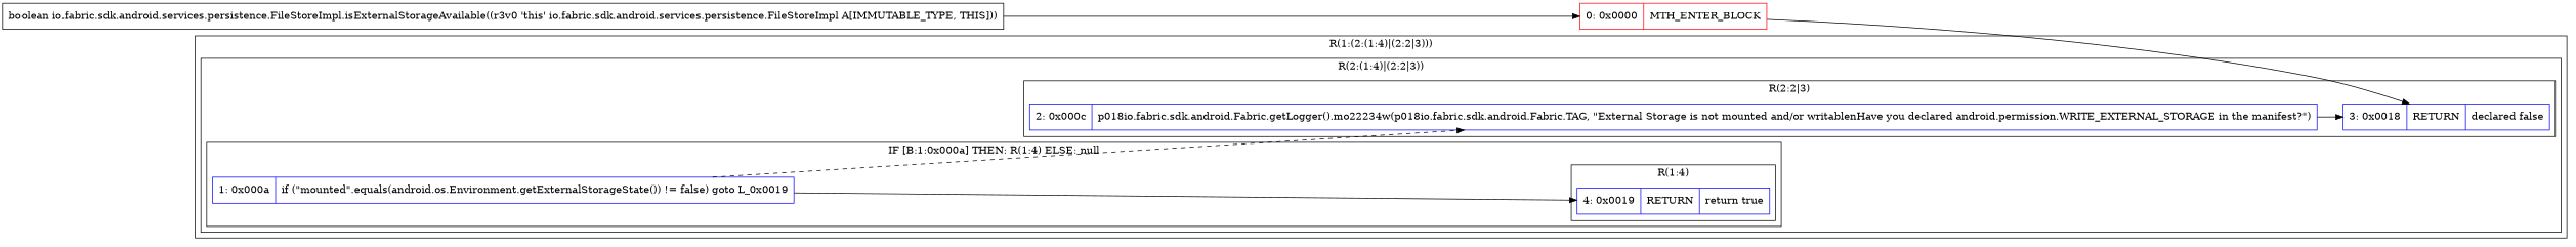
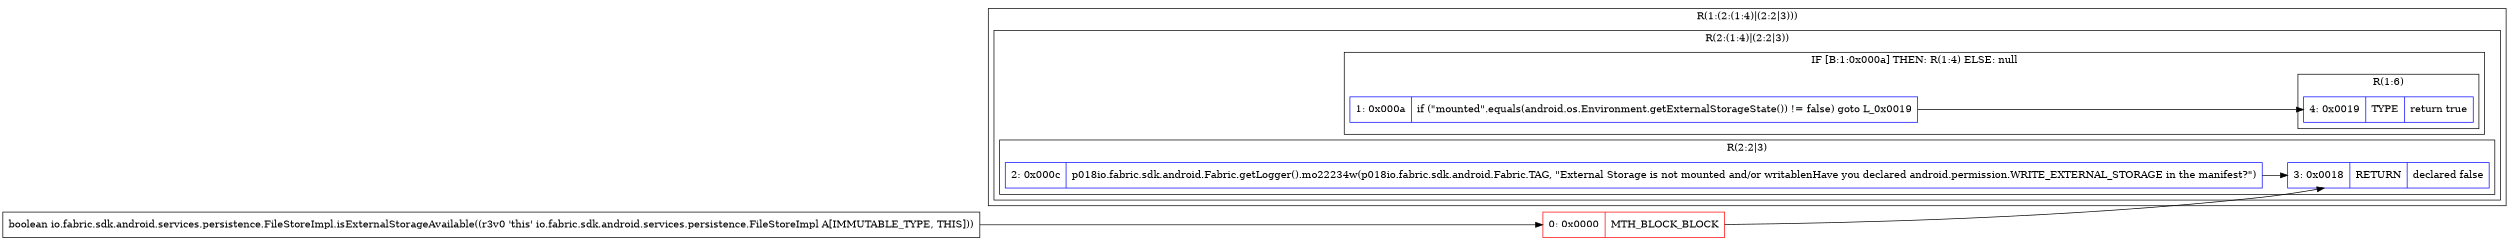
  digraph {
    rankdir=LR
    node [color=blue shape=record]
-   n1 [label="{4\:\ 0x0019|RETURN\l|return true\l}"]
+   n1 [label="{4\:\ 0x0019|TYPE\l|return true\l}"]
    n2 [label="{1\:\ 0x000a|if (\"mounted\".equals(android.os.Environment.getExternalStorageState()) != false) goto L_0x0019\l}"]
    n3 [label="{2\:\ 0x000c|p018io.fabric.sdk.android.Fabric.getLogger().mo22234w(p018io.fabric.sdk.android.Fabric.TAG, \"External Storage is not mounted and\/or writablenHave you declared android.permission.WRITE_EXTERNAL_STORAGE in the manifest?\")\l}"]
    n4 [label="{3\:\ 0x0018|RETURN\l|declared false\l}"]
-   n5 [color=red label="{0\:\ 0x0000|MTH_ENTER_BLOCK\l}"]
+   n5 [color=red label="{0\:\ 0x0000|MTH_BLOCK_BLOCK\l}"]
    n6 [label="{boolean io.fabric.sdk.android.services.persistence.FileStoreImpl.isExternalStorageAvailable((r3v0 'this' io.fabric.sdk.android.services.persistence.FileStoreImpl A[IMMUTABLE_TYPE, THIS])) }" color=""]
    subgraph cluster_1 {
      label="R(1:(2:(1:4)|(2:2|3)))"
      subgraph cluster_2 {
        label="R(2:(1:4)|(2:2|3))"
        subgraph cluster_3 {
          label="IF [B:1:0x000a] THEN: R(1:4) ELSE: null"
          n2
          subgraph cluster_4 {
-           label="R(1:4)"
+           label="R(1:6)"
            n1
          }
        }
        subgraph cluster_5 {
          label="R(2:2|3)"
          n3
          n4
        }
      }
    }
    n2 -> n1
-   n2 -> n3 [style=dashed]
    n3 -> n4
    n5 -> n4
    n6 -> n5
  }
